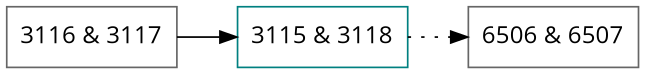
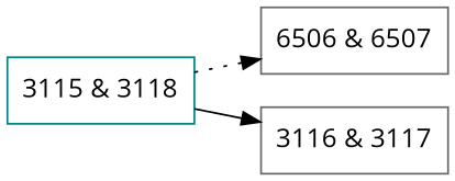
  digraph {
    fontname="Open Sans"
    rankdir=LR
    node [color=gray40 fontname="Open Sans" shape=box]
    edge [fontname="Open Sans"]
    n1 [color=teal label="3115 & 3118"]
    n2 [label="6506 & 6507"]
    n3 [label="3116 & 3117"]
    n1 -> n2 [style=dotted]
-   n3 -> n1 [style=solid]
+   n1 -> n3 [style=solid]
  }
